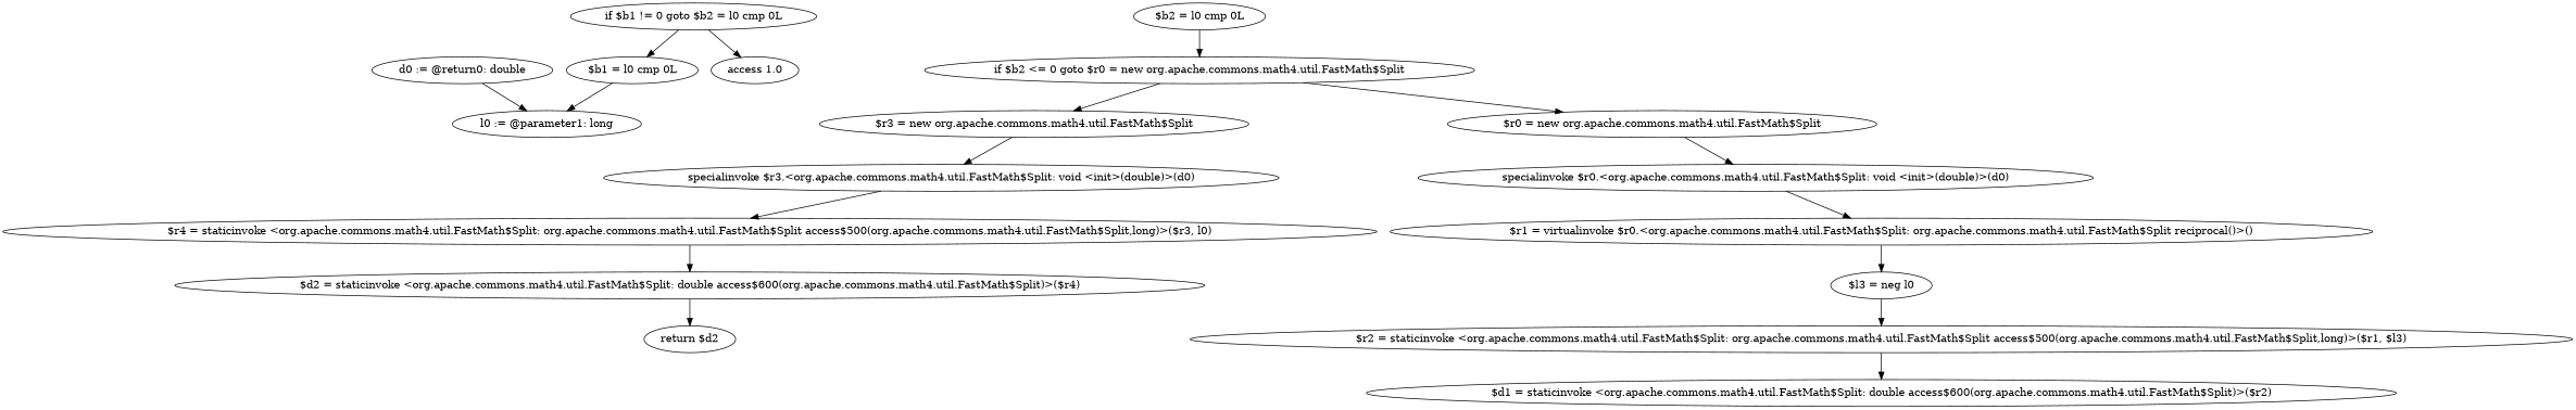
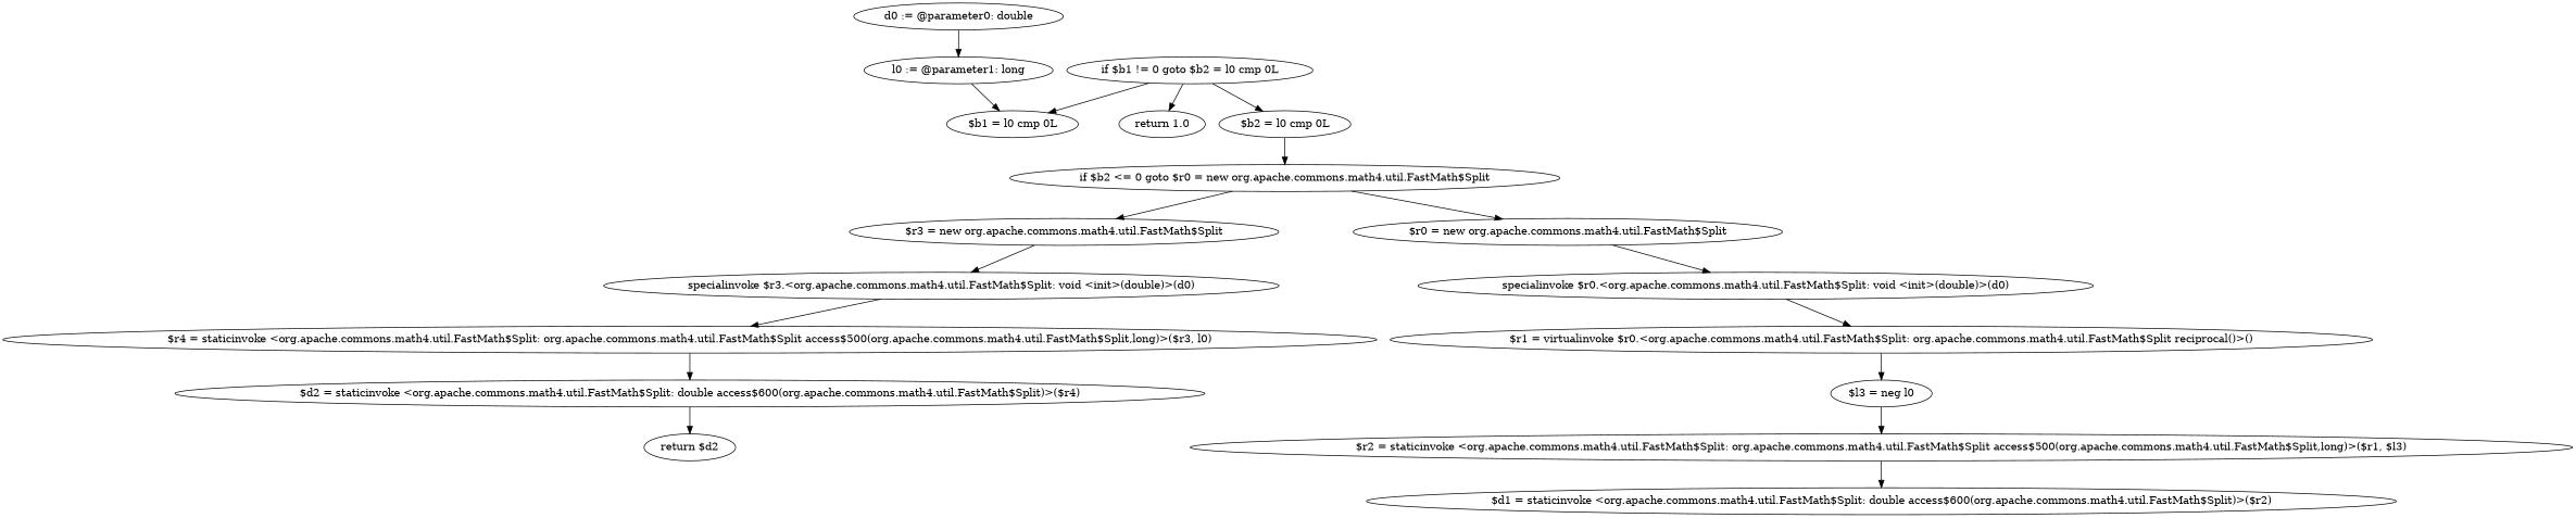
  digraph {
-   "d0 := @parameter0: double" [label="d0 := @return0: double"]
+   "d0 := @parameter0: double"
    "l0 := @parameter1: long"
    "$b1 = l0 cmp 0L"
    "if $b1 != 0 goto $b2 = l0 cmp 0L"
-   "return 1.0" [label="access 1.0"]
+   "return 1.0"
    "$b2 = l0 cmp 0L"
    "if $b2 <= 0 goto $r0 = new org.apache.commons.math4.util.FastMath$Split"
    "$r3 = new org.apache.commons.math4.util.FastMath$Split"
    "$r0 = new org.apache.commons.math4.util.FastMath$Split"
    "specialinvoke $r3.<org.apache.commons.math4.util.FastMath$Split: void <init>(double)>(d0)"
    "specialinvoke $r0.<org.apache.commons.math4.util.FastMath$Split: void <init>(double)>(d0)"
    "$r4 = staticinvoke <org.apache.commons.math4.util.FastMath$Split: org.apache.commons.math4.util.FastMath$Split access$500(org.apache.commons.math4.util.FastMath$Split,long)>($r3, l0)"
    "$d2 = staticinvoke <org.apache.commons.math4.util.FastMath$Split: double access$600(org.apache.commons.math4.util.FastMath$Split)>($r4)"
    "return $d2"
    "$r1 = virtualinvoke $r0.<org.apache.commons.math4.util.FastMath$Split: org.apache.commons.math4.util.FastMath$Split reciprocal()>()"
    "$l3 = neg l0"
    "$r2 = staticinvoke <org.apache.commons.math4.util.FastMath$Split: org.apache.commons.math4.util.FastMath$Split access$500(org.apache.commons.math4.util.FastMath$Split,long)>($r1, $l3)"
    "$d1 = staticinvoke <org.apache.commons.math4.util.FastMath$Split: double access$600(org.apache.commons.math4.util.FastMath$Split)>($r2)"
    "d0 := @parameter0: double" -> "l0 := @parameter1: long"
-   "$b1 = l0 cmp 0L" -> "l0 := @parameter1: long"
+   "l0 := @parameter1: long" -> "$b1 = l0 cmp 0L"
    "if $b1 != 0 goto $b2 = l0 cmp 0L" -> "$b1 = l0 cmp 0L"
    "if $b1 != 0 goto $b2 = l0 cmp 0L" -> "return 1.0"
+   "if $b1 != 0 goto $b2 = l0 cmp 0L" -> "$b2 = l0 cmp 0L"
    "$b2 = l0 cmp 0L" -> "if $b2 <= 0 goto $r0 = new org.apache.commons.math4.util.FastMath$Split"
    "if $b2 <= 0 goto $r0 = new org.apache.commons.math4.util.FastMath$Split" -> "$r3 = new org.apache.commons.math4.util.FastMath$Split"
    "if $b2 <= 0 goto $r0 = new org.apache.commons.math4.util.FastMath$Split" -> "$r0 = new org.apache.commons.math4.util.FastMath$Split"
    "$r3 = new org.apache.commons.math4.util.FastMath$Split" -> "specialinvoke $r3.<org.apache.commons.math4.util.FastMath$Split: void <init>(double)>(d0)"
    "$r0 = new org.apache.commons.math4.util.FastMath$Split" -> "specialinvoke $r0.<org.apache.commons.math4.util.FastMath$Split: void <init>(double)>(d0)"
    "specialinvoke $r3.<org.apache.commons.math4.util.FastMath$Split: void <init>(double)>(d0)" -> "$r4 = staticinvoke <org.apache.commons.math4.util.FastMath$Split: org.apache.commons.math4.util.FastMath$Split access$500(org.apache.commons.math4.util.FastMath$Split,long)>($r3, l0)"
    "specialinvoke $r0.<org.apache.commons.math4.util.FastMath$Split: void <init>(double)>(d0)" -> "$r1 = virtualinvoke $r0.<org.apache.commons.math4.util.FastMath$Split: org.apache.commons.math4.util.FastMath$Split reciprocal()>()"
    "$r4 = staticinvoke <org.apache.commons.math4.util.FastMath$Split: org.apache.commons.math4.util.FastMath$Split access$500(org.apache.commons.math4.util.FastMath$Split,long)>($r3, l0)" -> "$d2 = staticinvoke <org.apache.commons.math4.util.FastMath$Split: double access$600(org.apache.commons.math4.util.FastMath$Split)>($r4)"
    "$d2 = staticinvoke <org.apache.commons.math4.util.FastMath$Split: double access$600(org.apache.commons.math4.util.FastMath$Split)>($r4)" -> "return $d2"
    "$r1 = virtualinvoke $r0.<org.apache.commons.math4.util.FastMath$Split: org.apache.commons.math4.util.FastMath$Split reciprocal()>()" -> "$l3 = neg l0"
    "$l3 = neg l0" -> "$r2 = staticinvoke <org.apache.commons.math4.util.FastMath$Split: org.apache.commons.math4.util.FastMath$Split access$500(org.apache.commons.math4.util.FastMath$Split,long)>($r1, $l3)"
    "$r2 = staticinvoke <org.apache.commons.math4.util.FastMath$Split: org.apache.commons.math4.util.FastMath$Split access$500(org.apache.commons.math4.util.FastMath$Split,long)>($r1, $l3)" -> "$d1 = staticinvoke <org.apache.commons.math4.util.FastMath$Split: double access$600(org.apache.commons.math4.util.FastMath$Split)>($r2)"
  }
